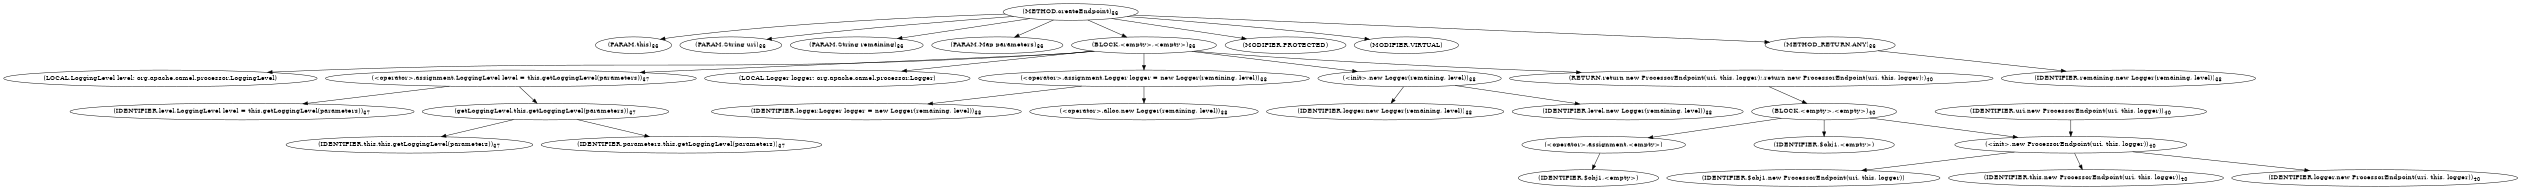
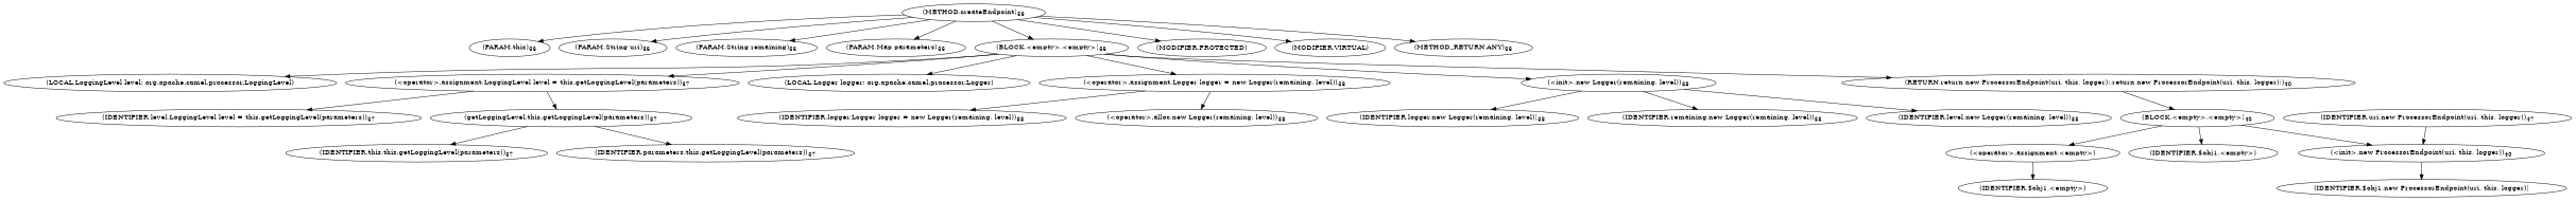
  digraph {
    n1 [label=<(METHOD,createEndpoint)<SUB>36</SUB>>]
    n2 [label=<(PARAM,this)<SUB>36</SUB>>]
    n3 [label=<(PARAM,String uri)<SUB>36</SUB>>]
    n4 [label=<(PARAM,String remaining)<SUB>36</SUB>>]
    n5 [label=<(PARAM,Map parameters)<SUB>36</SUB>>]
    n6 [label=<(BLOCK,&lt;empty&gt;,&lt;empty&gt;)<SUB>36</SUB>>]
    n7 [label=<(MODIFIER,PROTECTED)>]
    n8 [label=<(MODIFIER,VIRTUAL)>]
    n9 [label=<(METHOD_RETURN,ANY)<SUB>36</SUB>>]
    n10 [label=<(LOCAL,LoggingLevel level: org.apache.camel.processor.LoggingLevel)>]
    n11 [label=<(&lt;operator&gt;.assignment,LoggingLevel level = this.getLoggingLevel(parameters))<SUB>37</SUB>>]
    n12 [label=<(LOCAL,Logger logger: org.apache.camel.processor.Logger)>]
    n13 [label=<(&lt;operator&gt;.assignment,Logger logger = new Logger(remaining, level))<SUB>38</SUB>>]
    n14 [label=<(&lt;init&gt;,new Logger(remaining, level))<SUB>38</SUB>>]
    n15 [label=<(RETURN,return new ProcessorEndpoint(uri, this, logger);,return new ProcessorEndpoint(uri, this, logger);)<SUB>40</SUB>>]
    n16 [label=<(IDENTIFIER,level,LoggingLevel level = this.getLoggingLevel(parameters))<SUB>37</SUB>>]
    n17 [label=<(getLoggingLevel,this.getLoggingLevel(parameters))<SUB>37</SUB>>]
    n18 [label=<(IDENTIFIER,logger,Logger logger = new Logger(remaining, level))<SUB>38</SUB>>]
    n19 [label=<(&lt;operator&gt;.alloc,new Logger(remaining, level))<SUB>38</SUB>>]
    n20 [label=<(IDENTIFIER,logger,new Logger(remaining, level))<SUB>38</SUB>>]
    n21 [label=<(IDENTIFIER,remaining,new Logger(remaining, level))<SUB>38</SUB>>]
    n22 [label=<(IDENTIFIER,level,new Logger(remaining, level))<SUB>38</SUB>>]
    n23 [label=<(BLOCK,&lt;empty&gt;,&lt;empty&gt;)<SUB>40</SUB>>]
    n24 [label=<(IDENTIFIER,this,this.getLoggingLevel(parameters))<SUB>37</SUB>>]
    n25 [label=<(IDENTIFIER,parameters,this.getLoggingLevel(parameters))<SUB>37</SUB>>]
    n26 [label=<(&lt;operator&gt;.assignment,&lt;empty&gt;)>]
    n27 [label=<(&lt;init&gt;,new ProcessorEndpoint(uri, this, logger))<SUB>40</SUB>>]
    n28 [label=<(IDENTIFIER,$obj1,&lt;empty&gt;)>]
    n29 [label=<(IDENTIFIER,$obj1,&lt;empty&gt;)>]
    n30 [label=<(IDENTIFIER,$obj1,new ProcessorEndpoint(uri, this, logger))>]
-   n31 [label=<(IDENTIFIER,this,new ProcessorEndpoint(uri, this, logger))<SUB>40</SUB>>]
-   n32 [label=<(IDENTIFIER,logger,new ProcessorEndpoint(uri, this, logger))<SUB>40</SUB>>]
-   n33 [label=<(IDENTIFIER,uri,new ProcessorEndpoint(uri, this, logger))<SUB>40</SUB>>]
+   n33 [label=<(IDENTIFIER,uri,new ProcessorEndpoint(uri, this, logger))<SUB>47</SUB>>]
    n1 -> n2
    n1 -> n3
    n1 -> n4
    n1 -> n5
    n1 -> n6
    n1 -> n7
    n1 -> n8
    n1 -> n9
    n6 -> n10
    n6 -> n11
    n6 -> n12
    n6 -> n13
    n6 -> n14
    n6 -> n15
    n11 -> n16
    n11 -> n17
    n13 -> n18
    n13 -> n19
    n14 -> n20
-   n9 -> n21
+   n14 -> n21
    n14 -> n22
    n15 -> n23
    n17 -> n24
    n17 -> n25
    n23 -> n26
    n23 -> n27
    n23 -> n28
    n26 -> n29
    n27 -> n30
-   n27 -> n31
-   n27 -> n32
    n33 -> n27
  }
